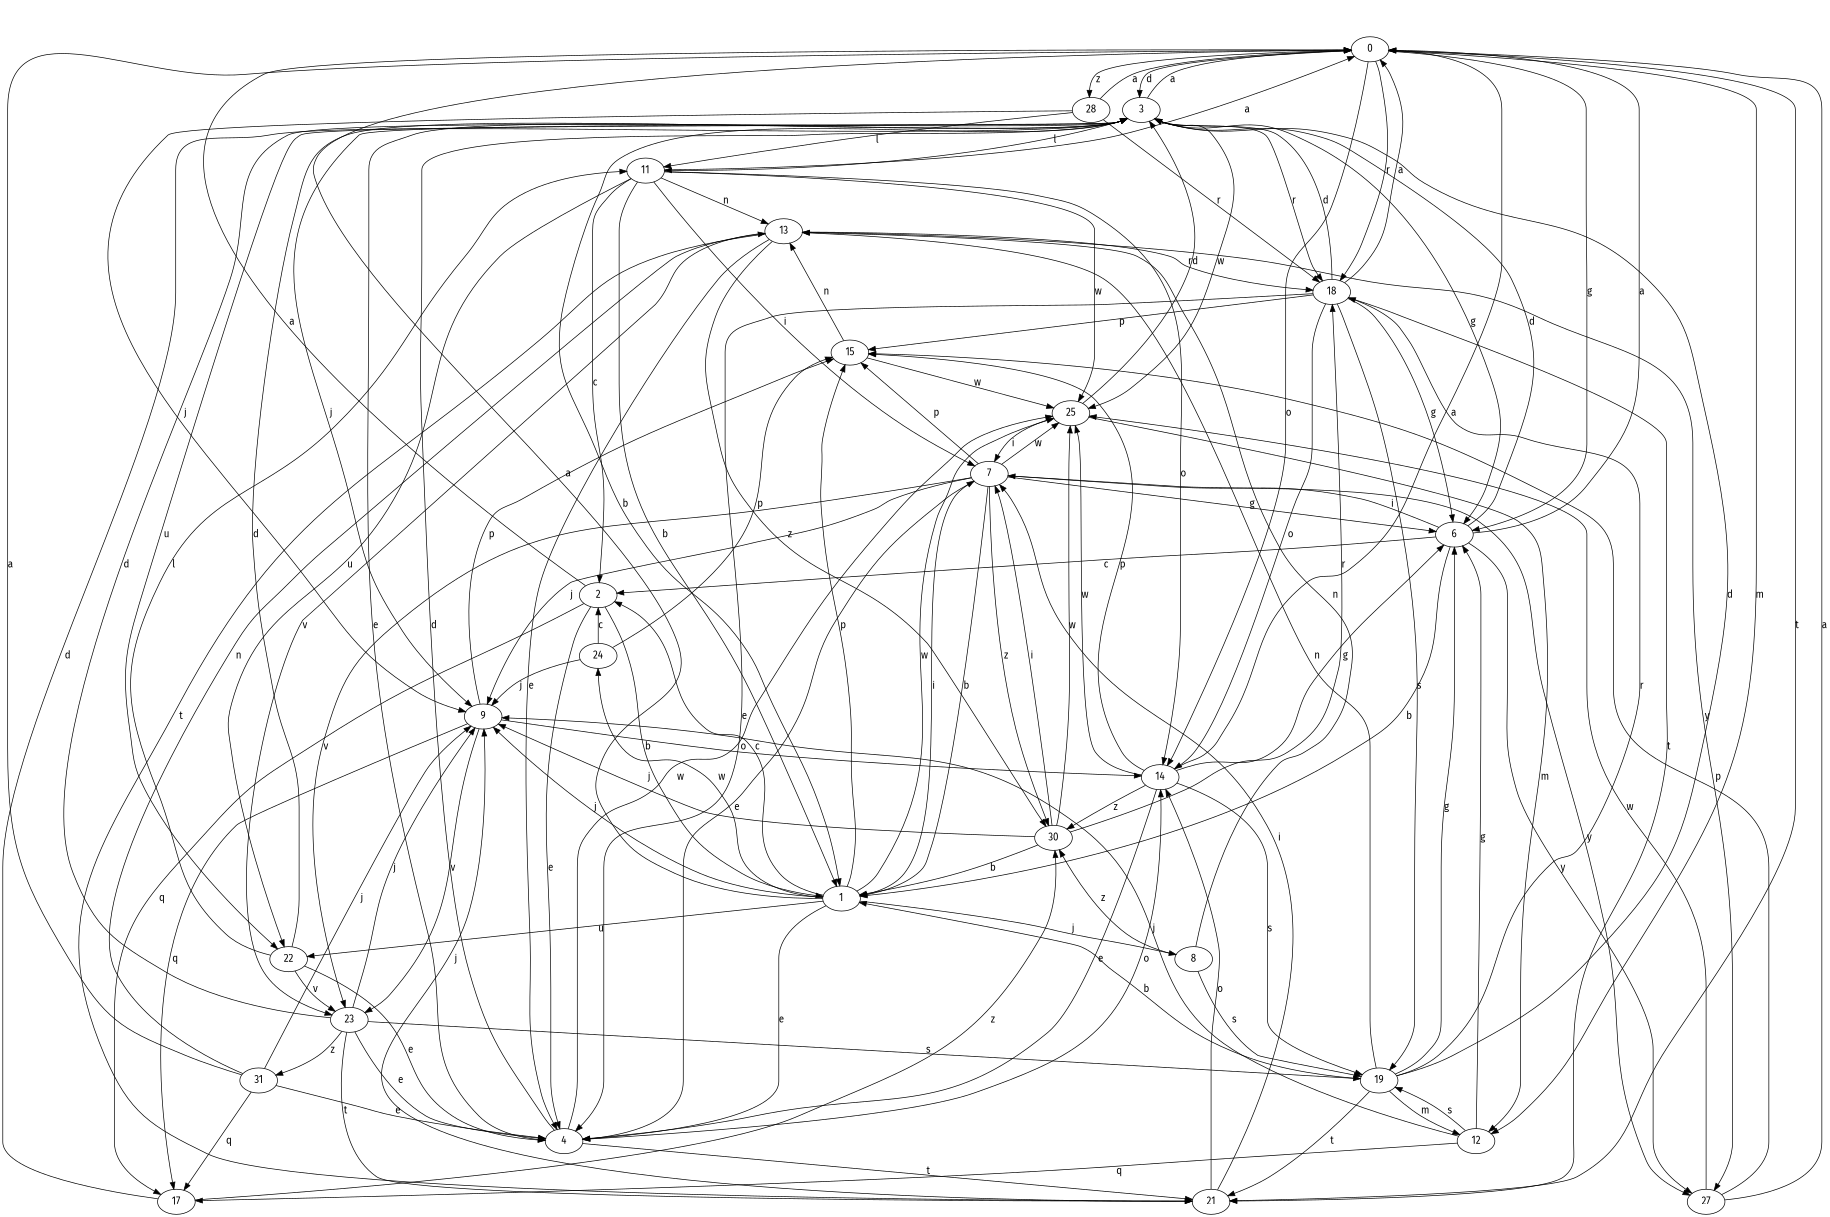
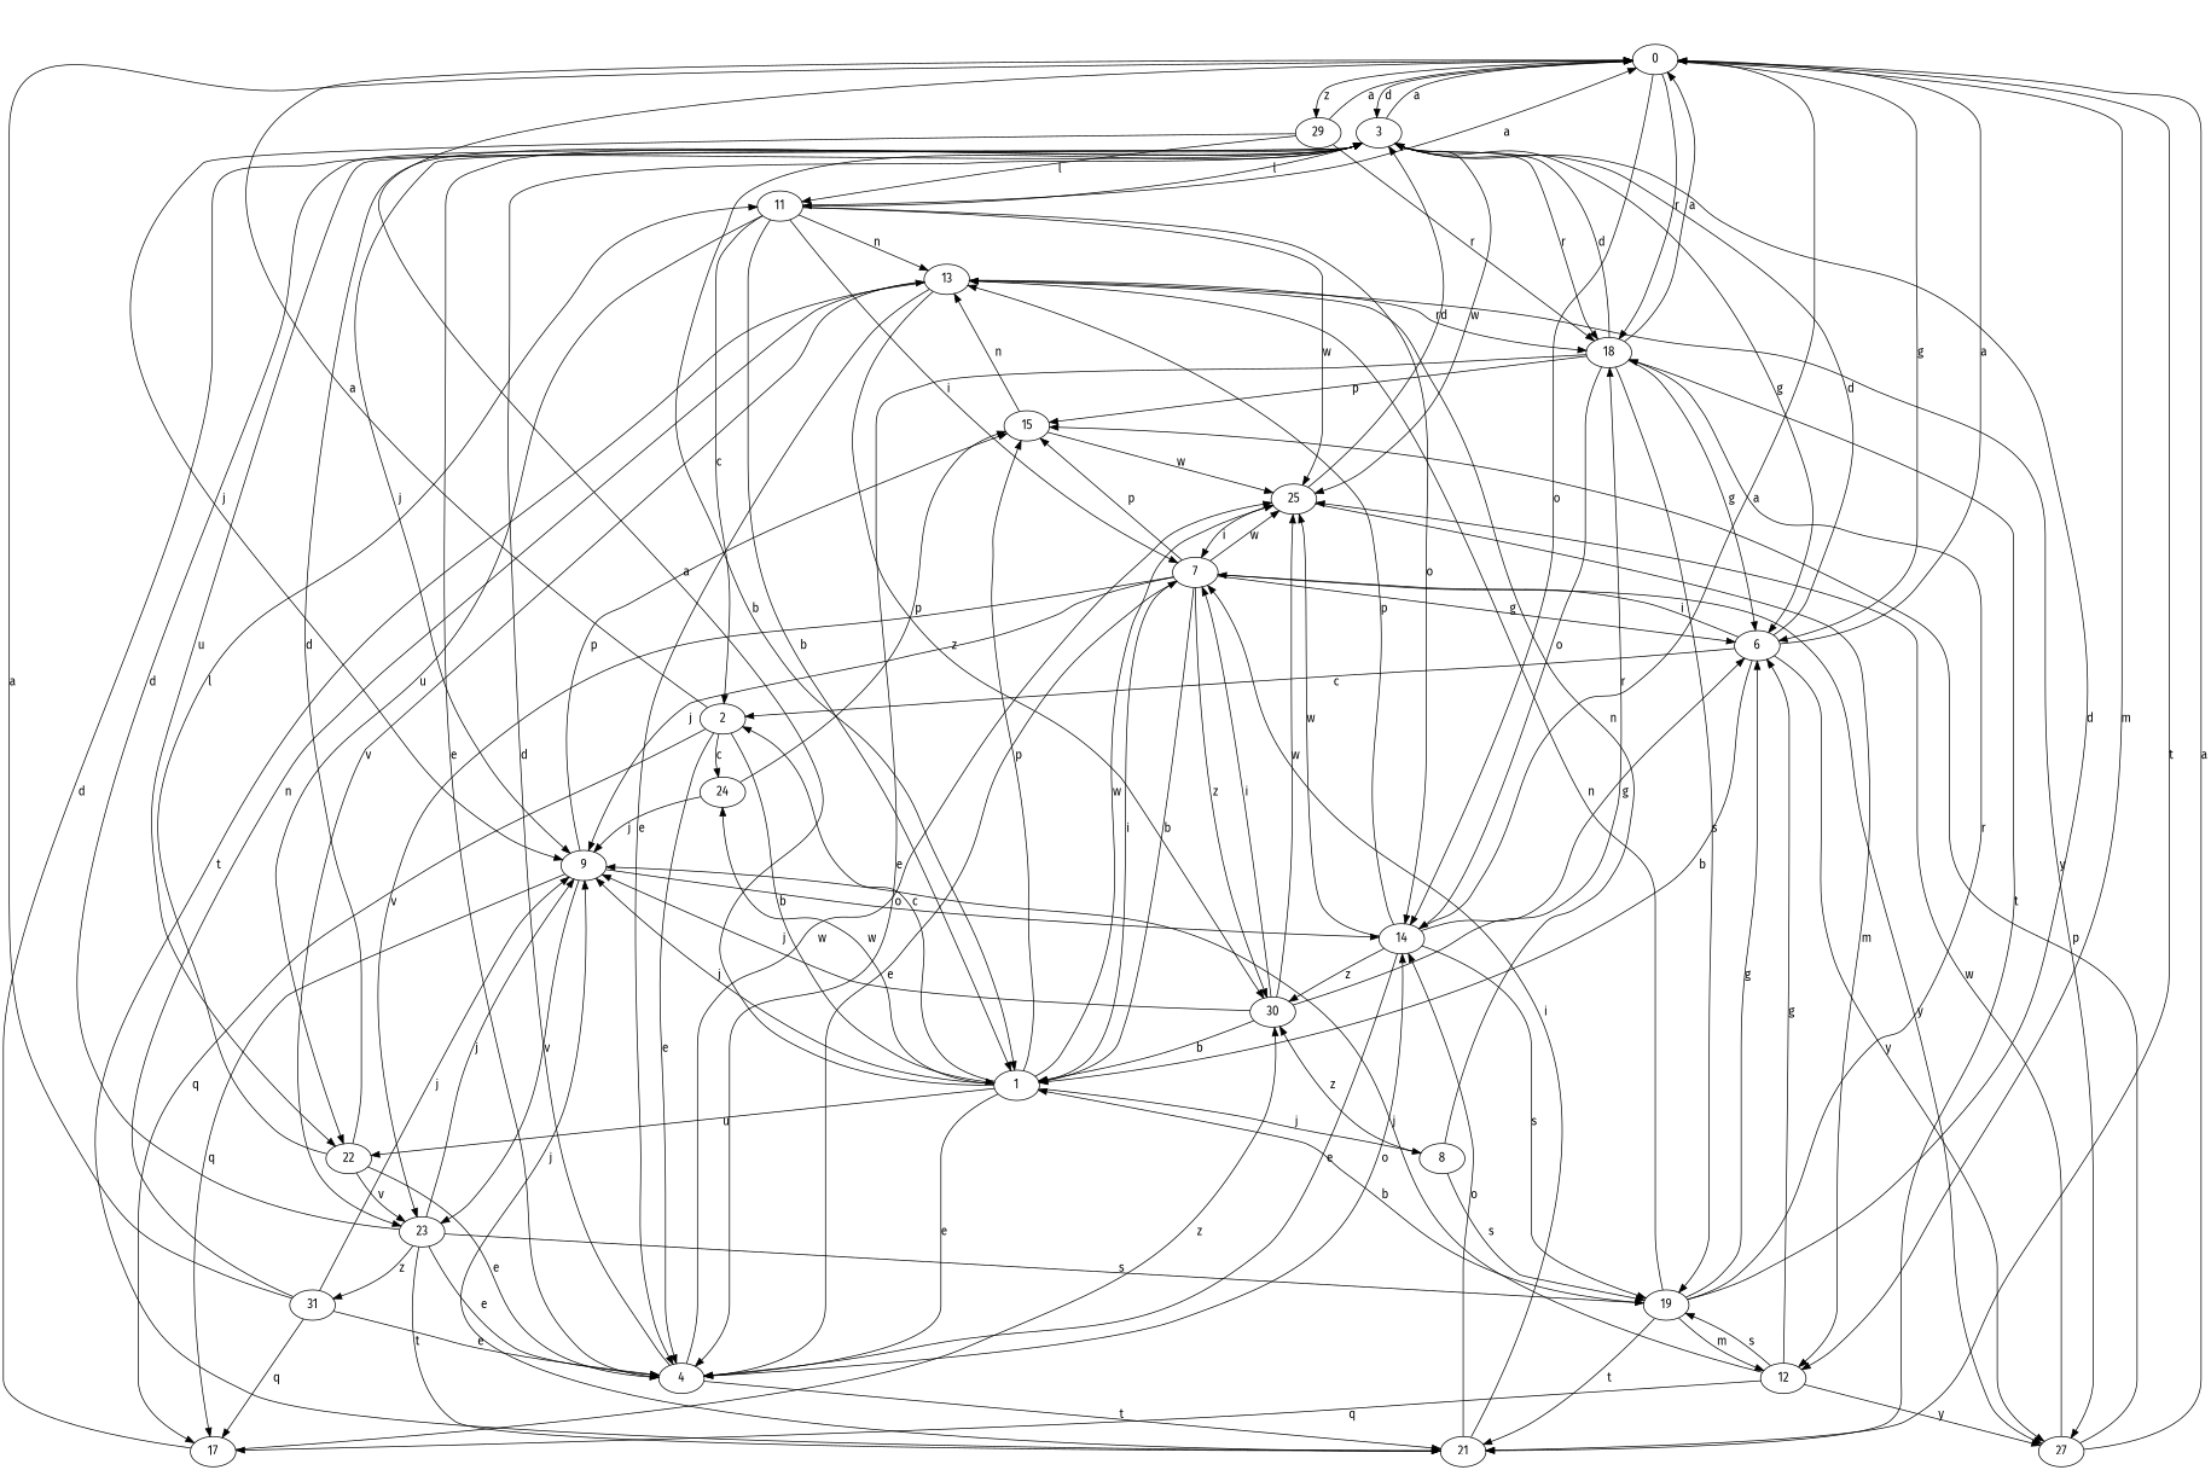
  strict digraph {
    fontname="Fira Sans"
    node [fontname="Fira Sans"]
    edge [fontname="Fira Sans"]
    0
    3
    6
    12
    14
    18
    21
-   29 [label=28]
+   29
    1
    4
    9
    22
    25
    11
    2
    7
    27
    17
    19
    15
    30
    8
    24
    23
    13
    31
    0 -> 3 [label=d]
    0 -> 6 [label=g]
    0 -> 12 [label=m]
    0 -> 14 [label=o]
    0 -> 18 [label=r]
    0 -> 21 [label=t]
    0 -> 29 [label=z]
    3 -> 0 [label=a]
    3 -> 6 [label=g]
    3 -> 18 [label=r]
    3 -> 1 [label=b]
    3 -> 4 [label=e]
    3 -> 9 [label=j]
    3 -> 22 [label=u]
    3 -> 25 [label=w]
    3 -> 11 [label=l]
    6 -> 0 [label=a]
    6 -> 3 [label=d]
    6 -> 1 [label=b]
    6 -> 2 [label=c]
    6 -> 7 [label=i]
    6 -> 27 [label=y]
    12 -> 6 [label=g]
    12 -> 9 [label=j]
+   12 -> 27 [label=y]
    12 -> 17 [label=q]
    12 -> 19 [label=s]
    14 -> 0 [label=a]
    14 -> 6 [label=g]
    14 -> 4 [label=e]
    14 -> 25 [label=w]
    14 -> 19 [label=s]
-   14 -> 15 [label=p]
+   14 -> 13 [label=p]
    14 -> 30 [label=z]
    18 -> 0 [label=a]
    18 -> 3 [label=d]
    18 -> 6 [label=g]
    18 -> 14 [label=o]
    18 -> 21 [label=t]
    18 -> 4 [label=e]
    18 -> 19 [label=s]
    18 -> 15 [label=p]
    21 -> 14 [label=o]
    21 -> 9 [label=j]
    21 -> 7 [label=i]
    29 -> 0 [label=a]
    29 -> 18 [label=r]
    29 -> 9 [label=j]
    29 -> 11 [label=l]
    1 -> 0 [label=a]
    1 -> 4 [label=e]
    1 -> 9 [label=j]
    1 -> 22 [label=u]
    1 -> 25 [label=w]
    1 -> 2 [label=c]
    1 -> 7 [label=i]
    1 -> 15 [label=p]
    1 -> 8 [label=j]
    1 -> 24 [label=w]
    4 -> 3 [label=d]
    4 -> 14 [label=o]
    4 -> 21 [label=t]
    4 -> 25 [label=w]
    9 -> 14 [label=o]
    9 -> 17 [label=q]
    9 -> 15 [label=p]
    9 -> 23 [label=v]
    22 -> 3 [label=d]
    22 -> 4 [label=e]
    22 -> 11 [label=l]
    22 -> 23 [label=v]
    25 -> 3 [label=d]
    25 -> 12 [label=m]
    25 -> 7 [label=i]
    11 -> 0 [label=a]
    11 -> 14 [label=o]
    11 -> 1 [label=b]
    11 -> 22 [label=u]
    11 -> 25 [label=w]
    11 -> 2 [label=c]
    11 -> 7 [label=i]
    11 -> 13 [label=n]
    2 -> 0 [label=a]
    2 -> 1 [label=b]
    2 -> 4 [label=e]
    2 -> 17 [label=q]
    7 -> 6 [label=g]
    7 -> 1 [label=b]
    7 -> 4 [label=e]
    7 -> 9 [label=j]
    7 -> 25 [label=w]
    7 -> 27 [label=y]
    7 -> 15 [label=p]
    7 -> 30 [label=z]
    7 -> 23 [label=v]
    27 -> 0 [label=a]
    27 -> 25 [label=w]
    27 -> 15 [label=p]
    17 -> 3 [label=d]
    17 -> 30 [label=z]
    19 -> 3 [label=d]
    19 -> 6 [label=g]
    19 -> 12 [label=m]
    19 -> 18 [label=r]
    19 -> 21 [label=t]
    19 -> 1 [label=b]
    19 -> 13 [label=n]
    15 -> 25 [label=w]
    15 -> 13 [label=n]
    30 -> 18 [label=r]
    30 -> 1 [label=b]
    30 -> 9 [label=j]
    30 -> 25 [label=w]
    30 -> 7 [label=i]
    8 -> 19 [label=s]
    8 -> 30 [label=z]
    8 -> 13 [label=n]
    24 -> 9 [label=j]
-   24 -> 2 [label=c]
+   2 -> 24 [label=c]
    24 -> 15 [label=p]
    23 -> 3 [label=d]
    23 -> 21 [label=t]
    23 -> 4 [label=e]
    23 -> 9 [label=j]
    23 -> 19 [label=s]
    23 -> 31 [label=z]
    13 -> 18 [label=r]
    13 -> 21 [label=t]
    13 -> 4 [label=e]
    13 -> 27 [label=y]
    13 -> 30 [label=z]
    13 -> 23 [label=v]
    31 -> 0 [label=a]
    31 -> 4 [label=e]
    31 -> 9 [label=j]
    31 -> 17 [label=q]
    31 -> 13 [label=n]
  }
